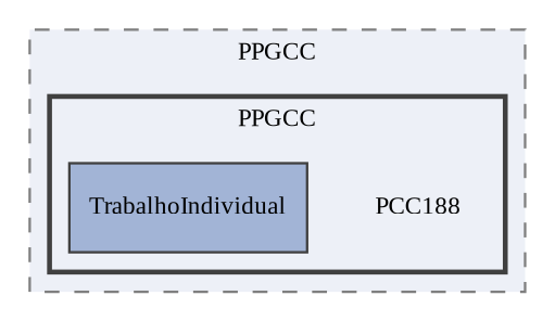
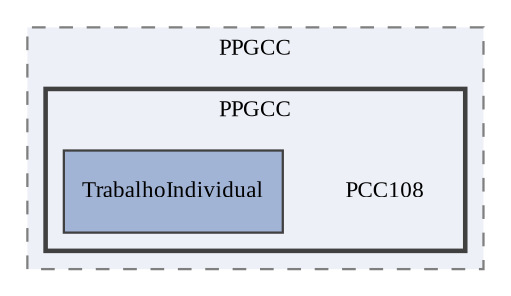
  digraph {
    compound=true
    fontname="Liberation Serif"
    node [fontname="Liberation Serif" fontsize=10]
-   n1 [label=PCC188 shape=plaintext]
+   n1 [label=PCC108 shape=plaintext]
    n2 [color=grey25 fillcolor="#a2b4d6" label=TrabalhoIndividual shape=box style="filled,"]
    subgraph cluster_1 {
      bgcolor="#edf0f7"
      fontsize=10
      label=PPGCC
      pencolor=grey50
      style="filled,dashed,"
      subgraph cluster_2 {
        bgcolor="#edf0f7"
        fontsize=10
        pencolor=grey25
        style="filled,bold,"
        n1
        n2
      }
    }
  }
